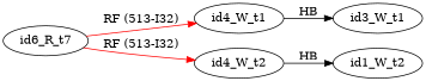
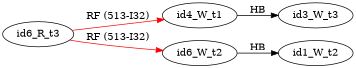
  digraph {
    rankdir=LR
    splines=true
    edge [color=black]
    n1 [label=id4_W_t1]
-   id6_R_t3 [label=id6_R_t7]
-   id4_W_t2
-   id3_W_t1
+   id6_R_t3
+   id4_W_t2 [label=id6_W_t2]
+   id3_W_t1 [label=id3_W_t3]
    n5 [label=id1_W_t2]
    n1 -> id3_W_t1 [label=HB]
    id6_R_t3 -> n1 [color=red label="RF (513-I32)"]
    id6_R_t3 -> id4_W_t2 [color=red label="RF (513-I32)"]
    id4_W_t2 -> n5 [label=HB]
  }
